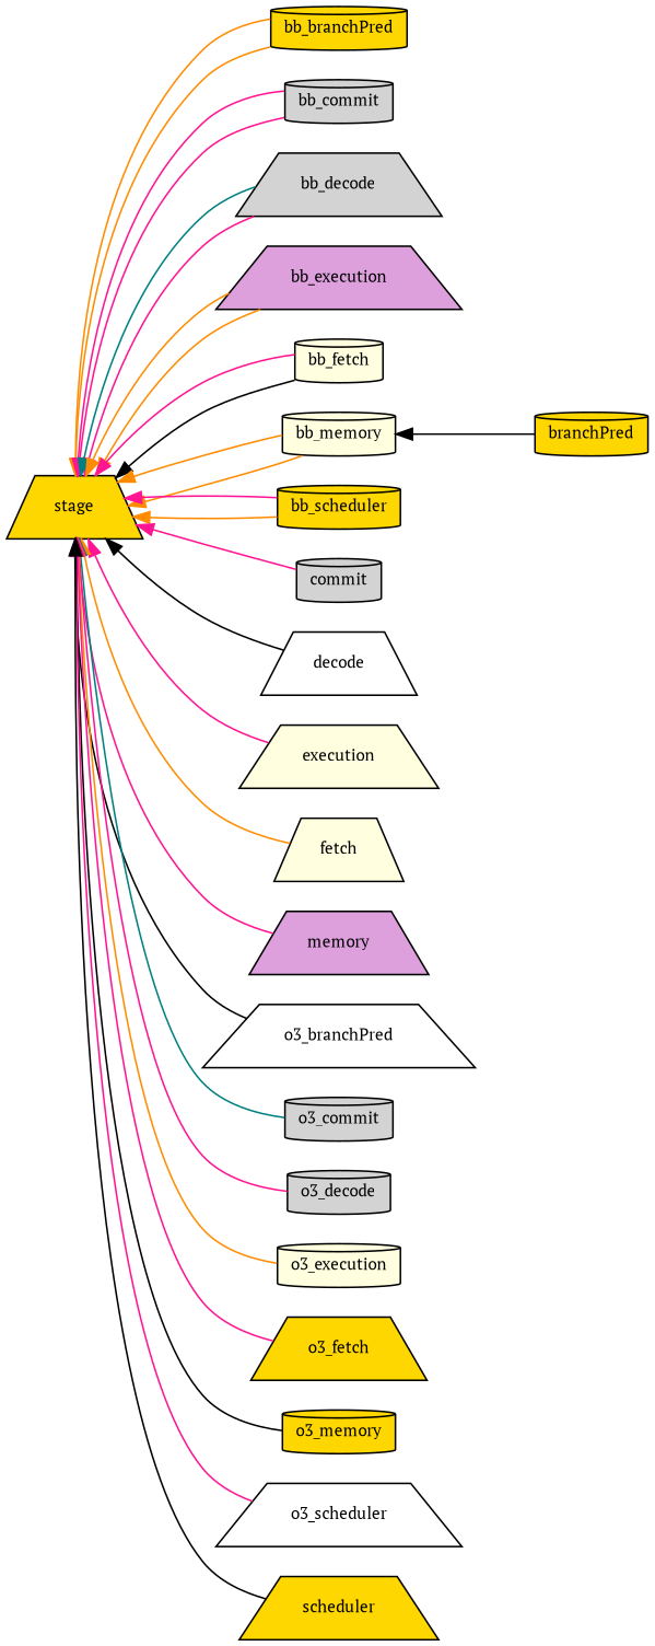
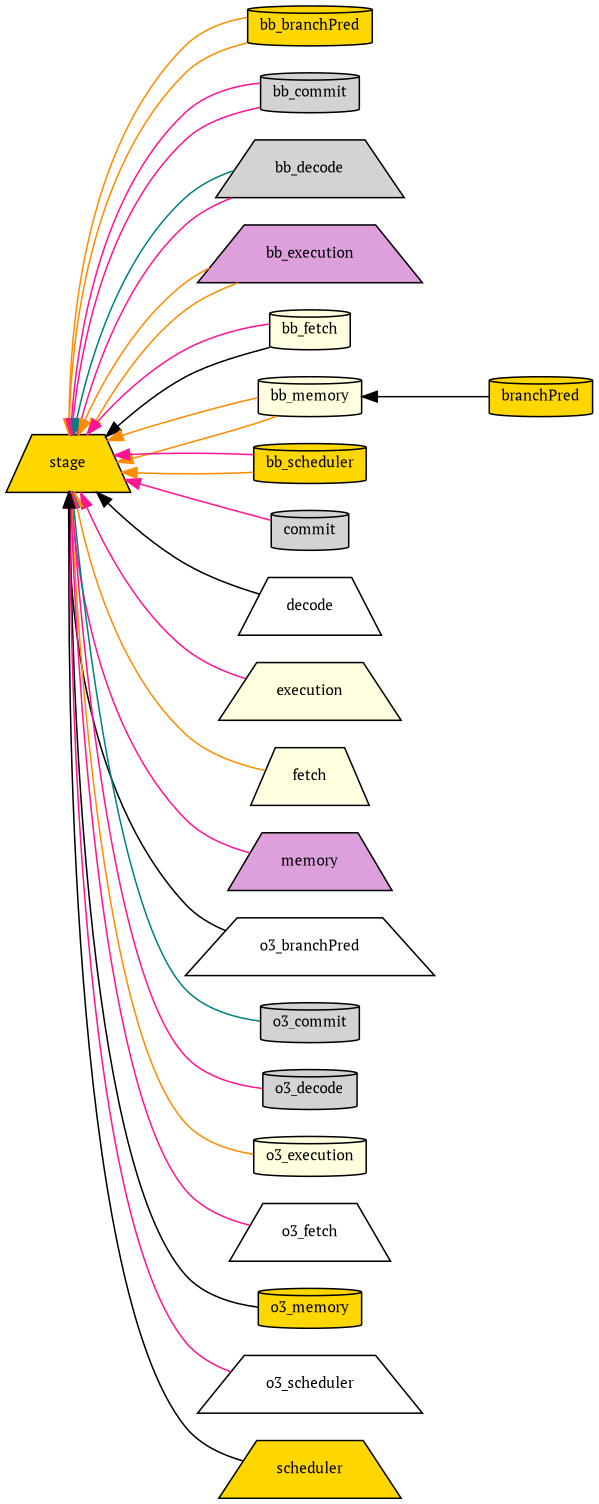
  digraph {
    fontname="PT Serif"
    rankdir=LR
    node [color=black fillcolor=gold fontname="PT Serif" fontsize=10 shape=trapezium style=filled]
    edge [color=deeppink dir=back fontname="PT Serif" fontsize=10 labelfontname=Helvetica labelfontsize=10 style=solid]
    n1 [fontcolor=black height=0.2 label=stage width=0.4]
    n2 [height=0.2 label=bb_branchPred shape=cylinder width=0.4]
    n3 [fillcolor=lightgrey height=0.2 label=bb_commit shape=cylinder width=0.4]
    n4 [fillcolor=lightgrey height=0.2 label=bb_decode width=0.4]
    n5 [fillcolor=plum height=0.2 label=bb_execution width=0.4]
    n6 [fillcolor=lightyellow height=0.2 label=bb_fetch shape=cylinder width=0.4]
    n7 [fillcolor=lightyellow height=0.2 label=bb_memory shape=cylinder width=0.4]
    n8 [height=0.2 label=bb_scheduler shape=cylinder width=0.4]
    n9 [fillcolor=lightgrey height=0.2 label=commit shape=cylinder width=0.4]
    n10 [fillcolor=white height=0.2 label=decode width=0.4]
    n11 [fillcolor=lightyellow height=0.2 label=execution width=0.4]
    n12 [fillcolor=lightyellow height=0.2 label=fetch width=0.4]
    n13 [fillcolor=plum height=0.2 label=memory width=0.4]
    n14 [fillcolor=white height=0.2 label=o3_branchPred width=0.4]
    n15 [fillcolor=lightgrey height=0.2 label=o3_commit shape=cylinder width=0.4]
    n16 [fillcolor=lightgrey height=0.2 label=o3_decode shape=cylinder width=0.4]
    n17 [fillcolor=lightyellow height=0.2 label=o3_execution shape=cylinder width=0.4]
-   n18 [height=0.2 label=o3_fetch width=0.4]
+   n18 [fillcolor=white height=0.2 label=o3_fetch width=0.4]
    n19 [height=0.2 label=o3_memory shape=cylinder width=0.4]
    n20 [fillcolor=white height=0.2 label=o3_scheduler width=0.4]
    n21 [height=0.2 label=scheduler width=0.4]
    n22 [height=0.2 label=branchPred shape=cylinder width=0.4]
    n1 -> n2 [color=darkorange]
    n1 -> n2 [color=darkorange]
    n1 -> n3
    n1 -> n3
    n1 -> n4
    n1 -> n4 [color=teal]
    n1 -> n5 [color=darkorange]
    n1 -> n5 [color=darkorange]
    n1 -> n6 [color=black]
    n1 -> n6
    n1 -> n7 [color=darkorange]
    n1 -> n7 [color=darkorange]
    n1 -> n8 [color=darkorange]
    n1 -> n8
    n1 -> n9
    n1 -> n10 [color=black]
    n1 -> n11
    n1 -> n12 [color=darkorange]
    n1 -> n13
    n1 -> n14 [color=black]
    n1 -> n15 [color=teal]
    n1 -> n16
    n1 -> n17 [color=darkorange]
    n1 -> n18
    n1 -> n19 [color=black]
    n1 -> n20
    n1 -> n21 [color=black]
    n7 -> n22 [color=black]
  }
